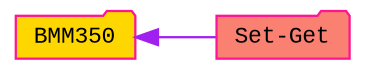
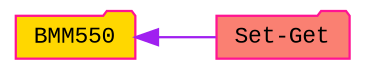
  digraph {
    rankdir=LR
    fontname="Liberation Mono"
    node [color=deeppink fontname="Liberation Mono" fontsize=10 shape=folder style=filled]
-   n1 [fillcolor=gold height=0.2 label=BMM350 width=0.4]
+   n1 [fillcolor=gold height=0.2 label=BMM550 width=0.4]
    n2 [fillcolor=salmon fontcolor=black height=0.2 label="Set-Get" width=0.4]
    n1 -> n2 [dir=back fontname="Liberation Mono" fontsize=10 labelfontname=Helvetica labelfontsize=10 shape=plaintext style=solid color=purple]
  }
